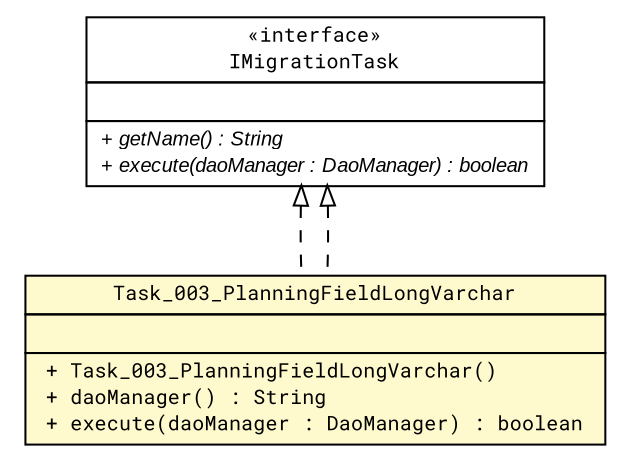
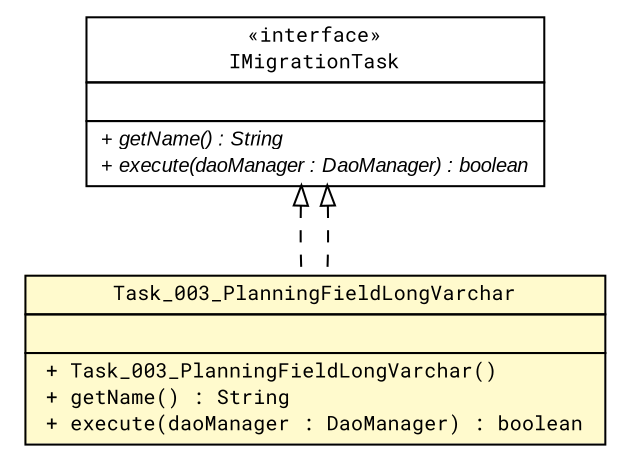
  digraph {
    nodesep=0.25
    ranksep=0.5
    fontname="Roboto Mono"
    node [fontcolor=black fontname="Roboto Mono" fontsize=10.0 shape=plaintext]
    edge [arrowtail=empty dir=back fontname="Roboto Mono" fontsize=10 headport=p labelfontname=arial labelfontsize=10 style=dashed tailport=p]
    n1 [label=<<table title="gov.sandia.cf.dao.migration.IMigrationTask" border="0" cellborder="1" cellspacing="0" cellpadding="2" port="p" href="../IMigrationTask.html"> 		<tr><td><table border="0" cellspacing="0" cellpadding="1"> <tr><td align="center" balign="center"> &#171;interface&#187; </td></tr> <tr><td align="center" balign="center"> IMigrationTask </td></tr> 		</table></td></tr> 		<tr><td><table border="0" cellspacing="0" cellpadding="1"> <tr><td align="left" balign="left">  </td></tr> 		</table></td></tr> 		<tr><td><table border="0" cellspacing="0" cellpadding="1"> <tr><td align="left" balign="left"><font face="arial italic" point-size="10.0"> + getName() : String </font></td></tr> <tr><td align="left" balign="left"><font face="arial italic" point-size="10.0"> + execute(daoManager : DaoManager) : boolean </font></td></tr> 		</table></td></tr> 		</table>>]
-   n2 [label=<<table title="gov.sandia.cf.dao.migration.tasks.Task_003_PlanningFieldLongVarchar" border="0" cellborder="1" cellspacing="0" cellpadding="2" port="p" bgcolor="lemonChiffon" href="./Task_003_PlanningFieldLongVarchar.html"> 		<tr><td><table border="0" cellspacing="0" cellpadding="1"> <tr><td align="center" balign="center"> Task_003_PlanningFieldLongVarchar </td></tr> 		</table></td></tr> 		<tr><td><table border="0" cellspacing="0" cellpadding="1"> <tr><td align="left" balign="left">  </td></tr> 		</table></td></tr> 		<tr><td><table border="0" cellspacing="0" cellpadding="1"> <tr><td align="left" balign="left"> + Task_003_PlanningFieldLongVarchar() </td></tr> <tr><td align="left" balign="left"> + daoManager() : String </td></tr> <tr><td align="left" balign="left"> + execute(daoManager : DaoManager) : boolean </td></tr> 		</table></td></tr> 		</table>>]
+   n2 [label=<<table title="gov.sandia.cf.dao.migration.tasks.Task_003_PlanningFieldLongVarchar" border="0" cellborder="1" cellspacing="0" cellpadding="2" port="p" bgcolor="lemonChiffon" href="./Task_003_PlanningFieldLongVarchar.html"> 		<tr><td><table border="0" cellspacing="0" cellpadding="1"> <tr><td align="center" balign="center"> Task_003_PlanningFieldLongVarchar </td></tr> 		</table></td></tr> 		<tr><td><table border="0" cellspacing="0" cellpadding="1"> <tr><td align="left" balign="left">  </td></tr> 		</table></td></tr> 		<tr><td><table border="0" cellspacing="0" cellpadding="1"> <tr><td align="left" balign="left"> + Task_003_PlanningFieldLongVarchar() </td></tr> <tr><td align="left" balign="left"> + getName() : String </td></tr> <tr><td align="left" balign="left"> + execute(daoManager : DaoManager) : boolean </td></tr> 		</table></td></tr> 		</table>>]
    n1 -> n2
    n1 -> n2
  }
